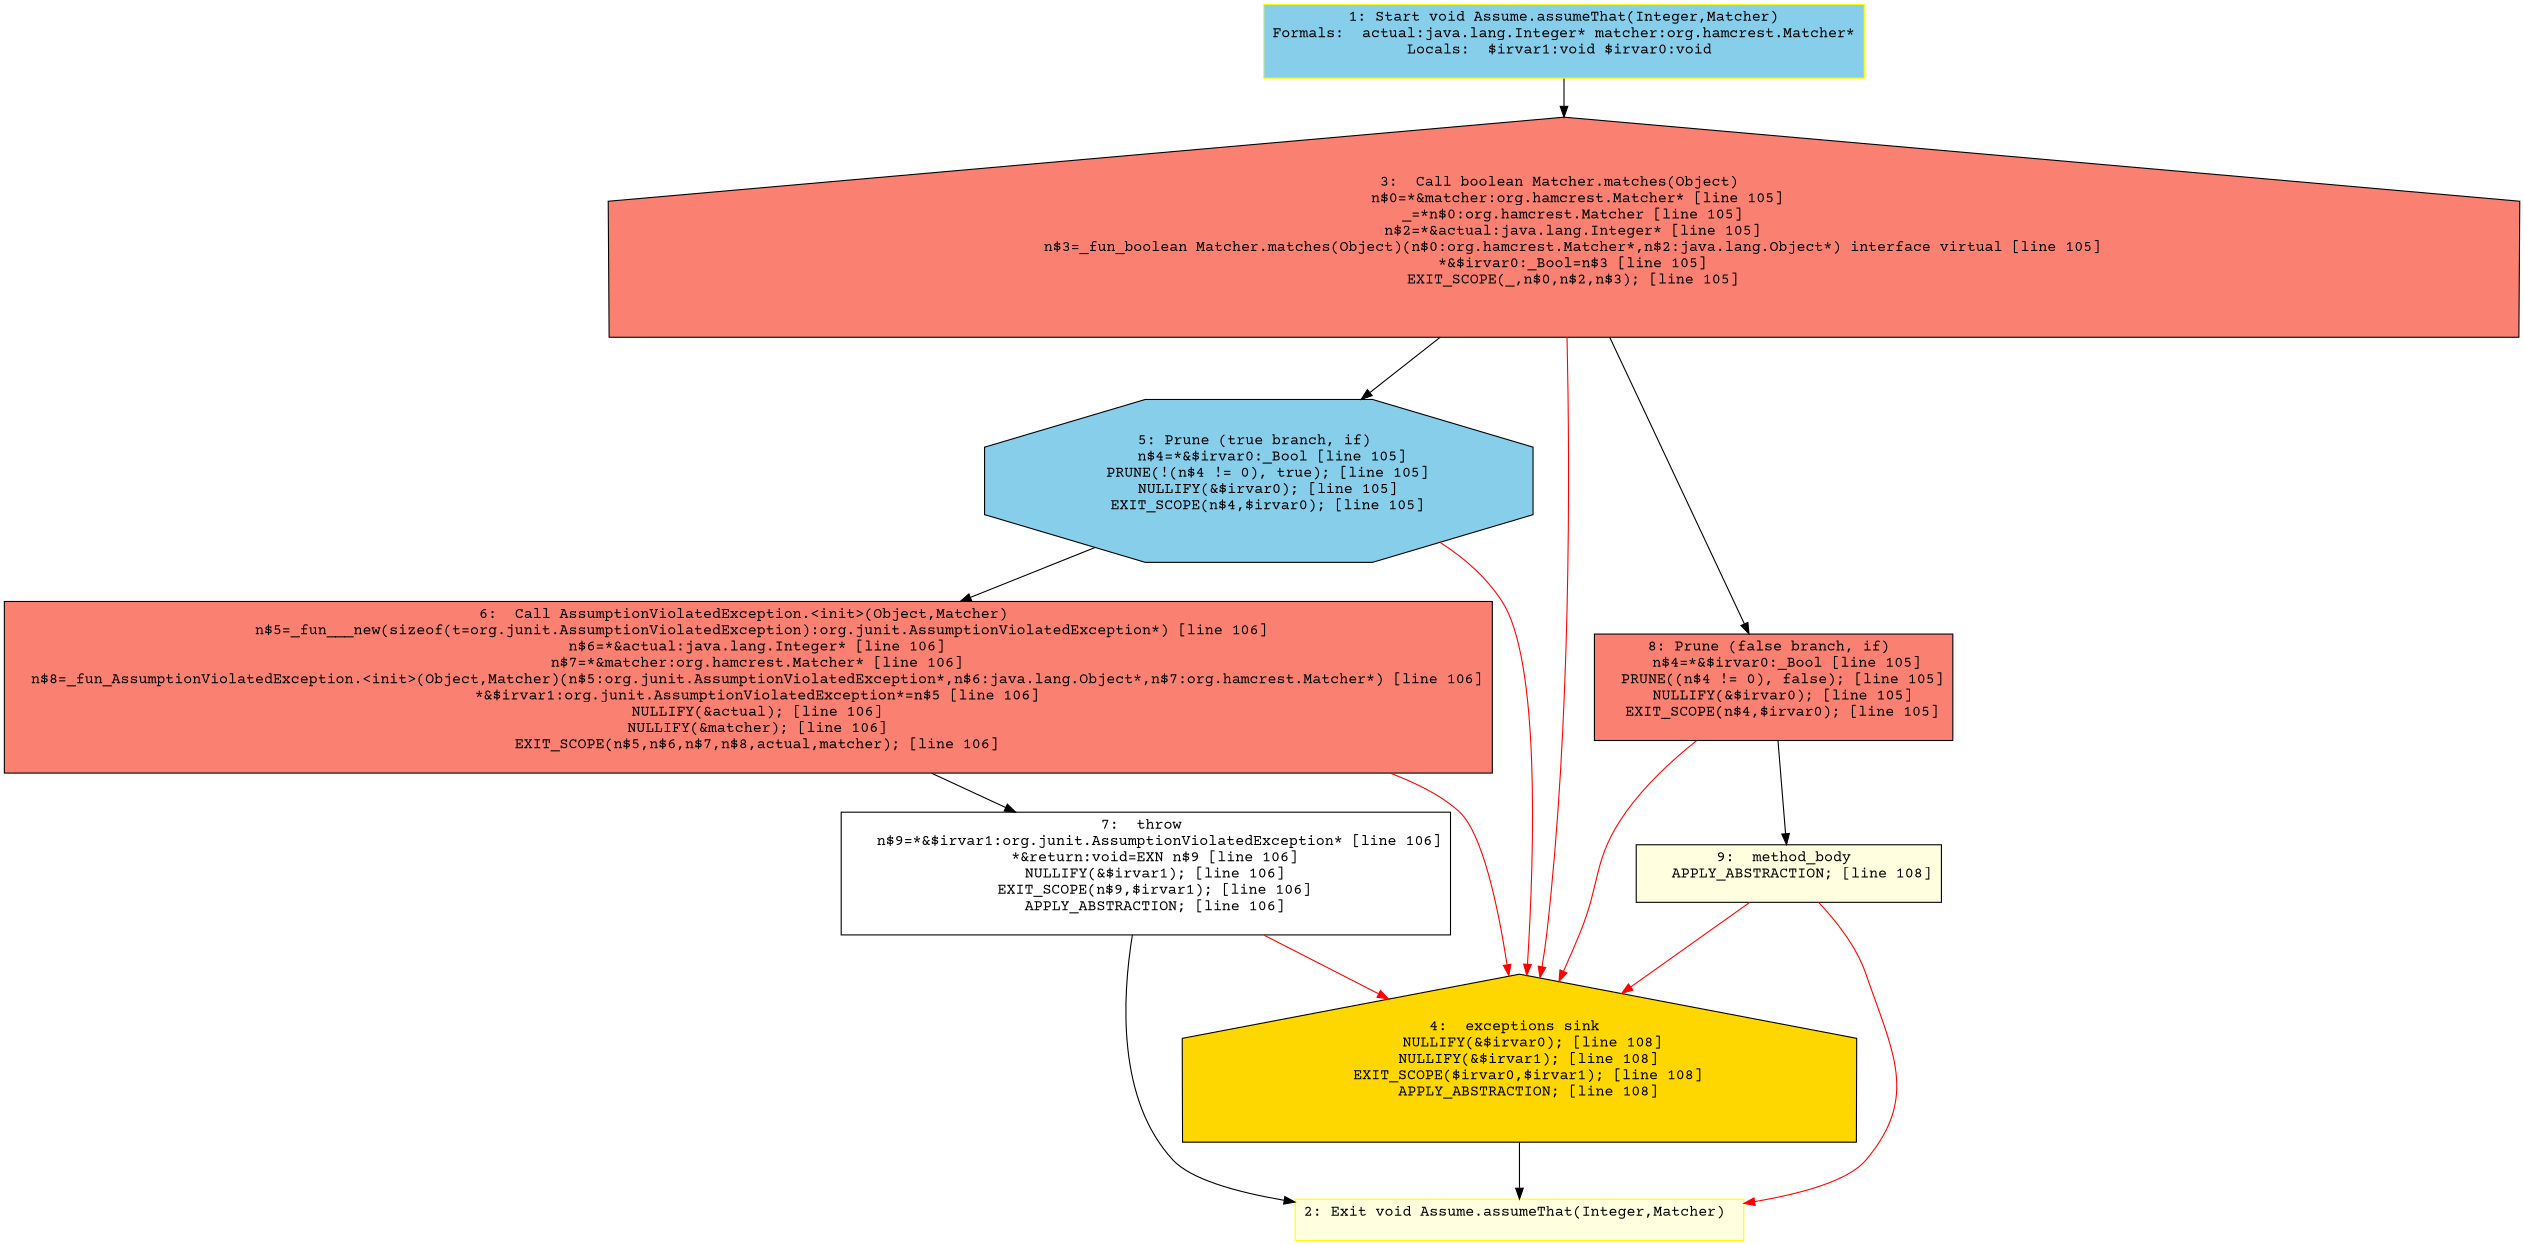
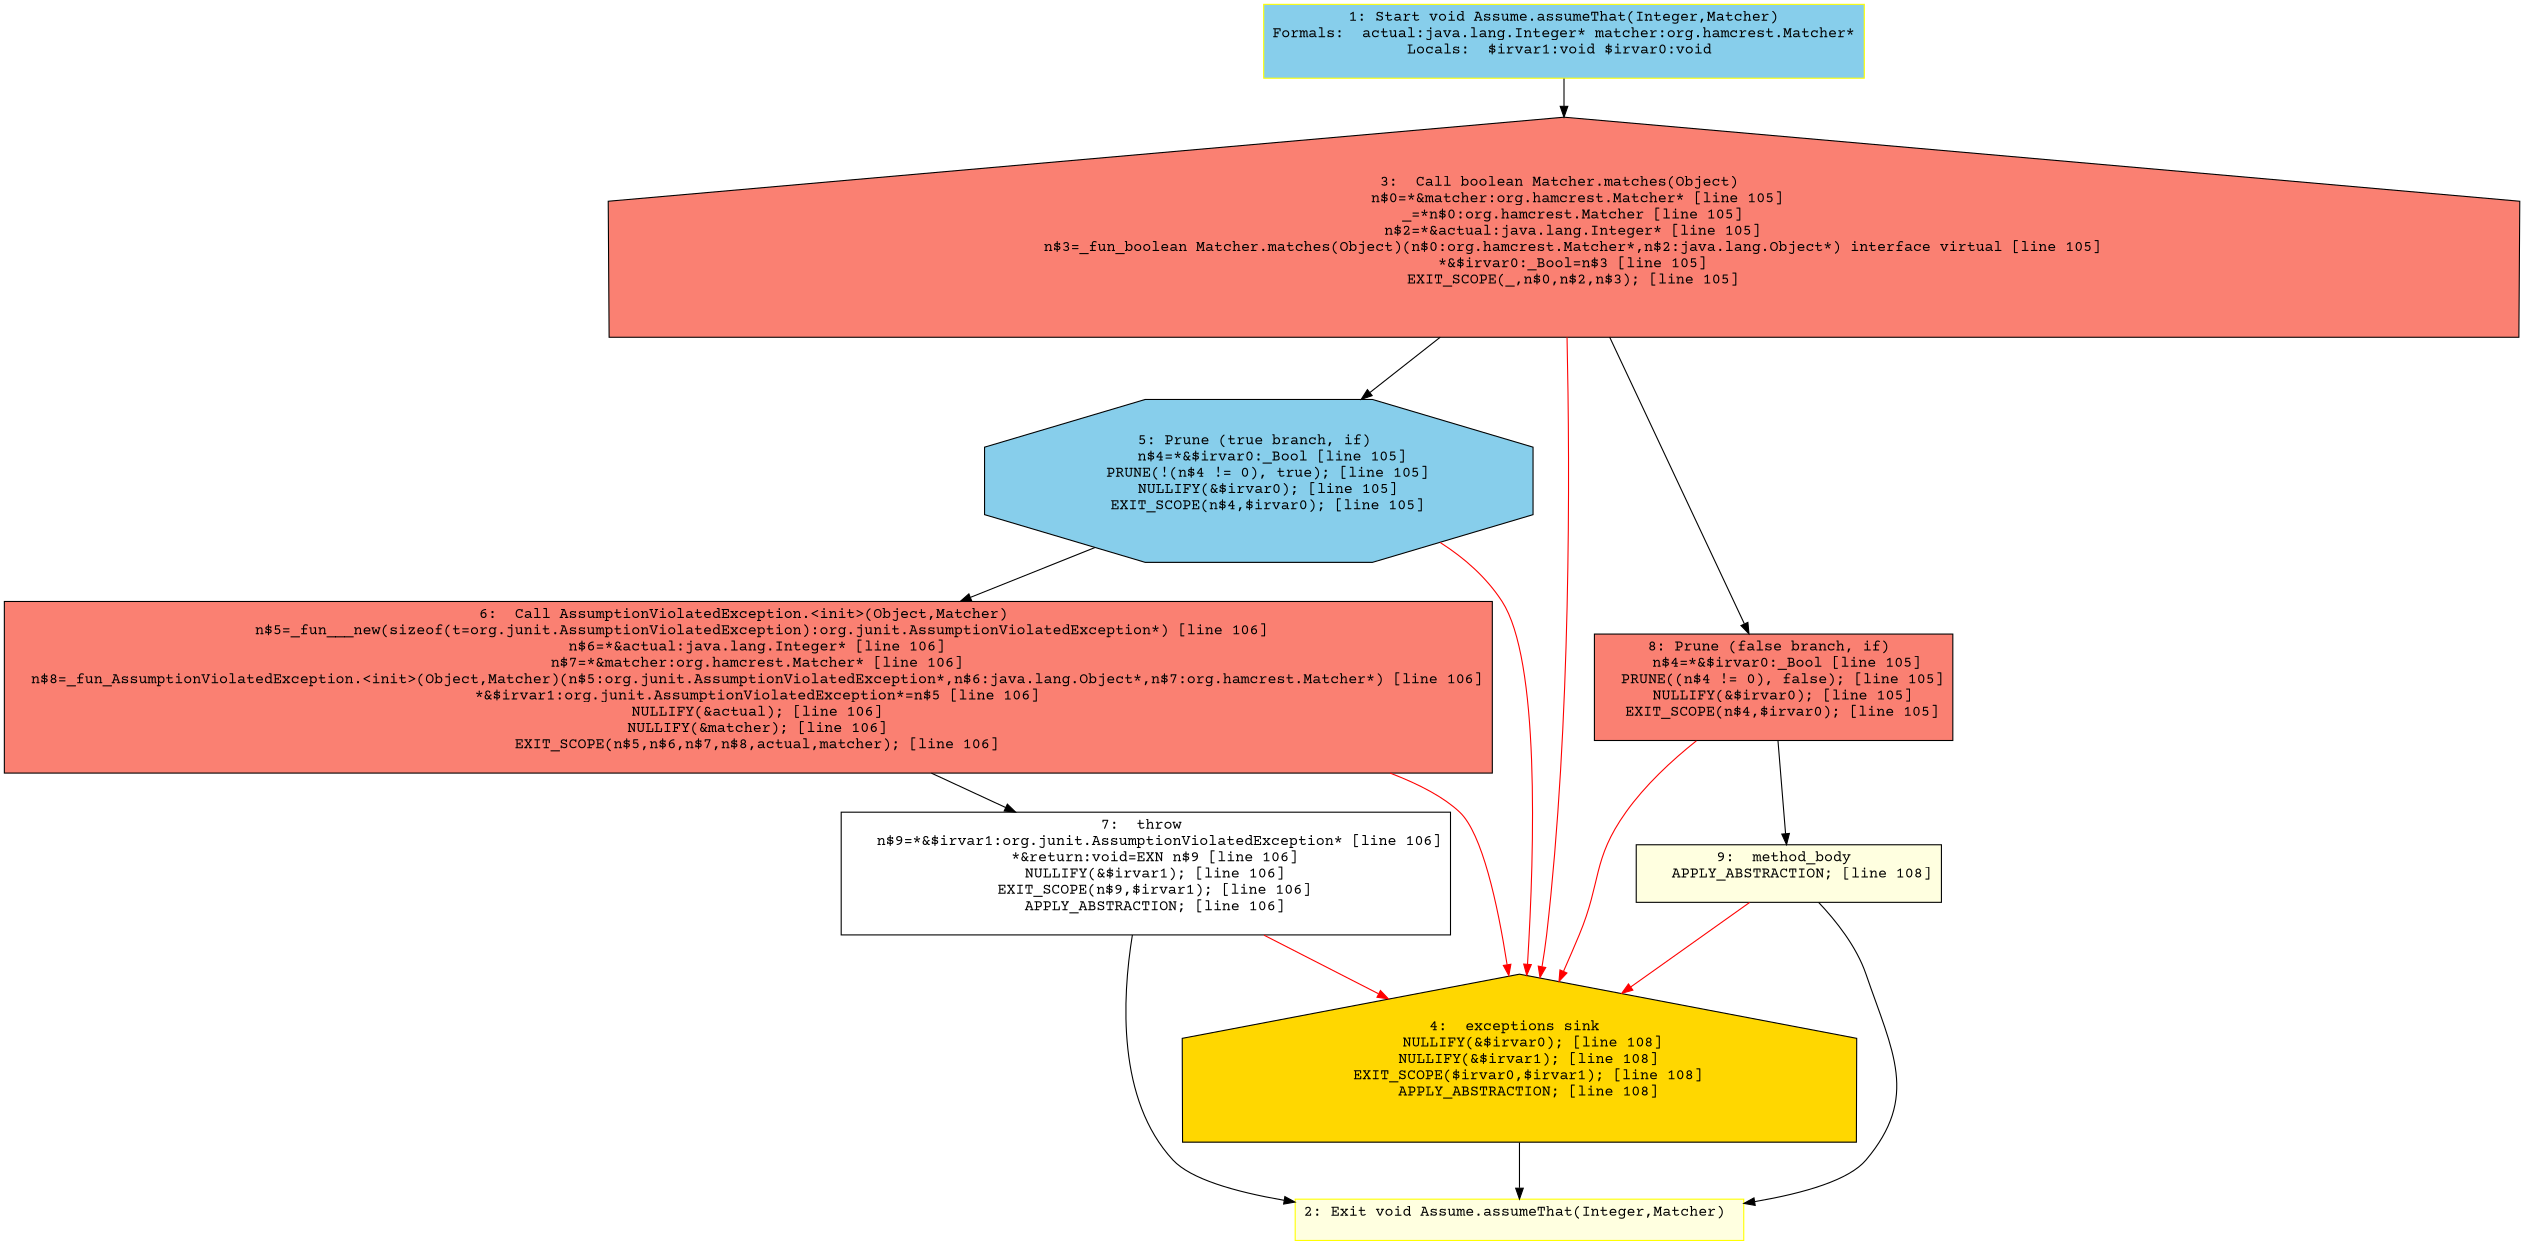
  digraph {
    fontname="Courier Prime"
    node [style=filled fillcolor=salmon shape=box fontname="Courier Prime"]
    edge [fontname="Courier Prime"]
    n1 [color=yellow label="1: Start void Assume.assumeThat(Integer,Matcher)\nFormals:  actual:java.lang.Integer* matcher:org.hamcrest.Matcher*\nLocals:  $irvar1:void $irvar0:void \n  " fillcolor=skyblue]
    n2 [label="3:  Call boolean Matcher.matches(Object) \n   n$0=*&matcher:org.hamcrest.Matcher* [line 105]\n  _=*n$0:org.hamcrest.Matcher [line 105]\n  n$2=*&actual:java.lang.Integer* [line 105]\n  n$3=_fun_boolean Matcher.matches(Object)(n$0:org.hamcrest.Matcher*,n$2:java.lang.Object*) interface virtual [line 105]\n  *&$irvar0:_Bool=n$3 [line 105]\n  EXIT_SCOPE(_,n$0,n$2,n$3); [line 105]\n " shape=house]
    n3 [label="5: Prune (true branch, if) \n   n$4=*&$irvar0:_Bool [line 105]\n  PRUNE(!(n$4 != 0), true); [line 105]\n  NULLIFY(&$irvar0); [line 105]\n  EXIT_SCOPE(n$4,$irvar0); [line 105]\n " shape=octagon fillcolor=skyblue]
    n4 [label="8: Prune (false branch, if) \n   n$4=*&$irvar0:_Bool [line 105]\n  PRUNE((n$4 != 0), false); [line 105]\n  NULLIFY(&$irvar0); [line 105]\n  EXIT_SCOPE(n$4,$irvar0); [line 105]\n "]
    n5 [label="4:  exceptions sink \n   NULLIFY(&$irvar0); [line 108]\n  NULLIFY(&$irvar1); [line 108]\n  EXIT_SCOPE($irvar0,$irvar1); [line 108]\n  APPLY_ABSTRACTION; [line 108]\n " shape=house fillcolor=gold]
    n6 [color=yellow label="2: Exit void Assume.assumeThat(Integer,Matcher) \n  " fillcolor=lightyellow]
    n7 [label="6:  Call AssumptionViolatedException.<init>(Object,Matcher) \n   n$5=_fun___new(sizeof(t=org.junit.AssumptionViolatedException):org.junit.AssumptionViolatedException*) [line 106]\n  n$6=*&actual:java.lang.Integer* [line 106]\n  n$7=*&matcher:org.hamcrest.Matcher* [line 106]\n  n$8=_fun_AssumptionViolatedException.<init>(Object,Matcher)(n$5:org.junit.AssumptionViolatedException*,n$6:java.lang.Object*,n$7:org.hamcrest.Matcher*) [line 106]\n  *&$irvar1:org.junit.AssumptionViolatedException*=n$5 [line 106]\n  NULLIFY(&actual); [line 106]\n  NULLIFY(&matcher); [line 106]\n  EXIT_SCOPE(n$5,n$6,n$7,n$8,actual,matcher); [line 106]\n "]
    n8 [label="9:  method_body \n   APPLY_ABSTRACTION; [line 108]\n " fillcolor=lightyellow]
    n9 [label="7:  throw \n   n$9=*&$irvar1:org.junit.AssumptionViolatedException* [line 106]\n  *&return:void=EXN n$9 [line 106]\n  NULLIFY(&$irvar1); [line 106]\n  EXIT_SCOPE(n$9,$irvar1); [line 106]\n  APPLY_ABSTRACTION; [line 106]\n " fillcolor=white]
    n1 -> n2
    n2 -> n3
    n2 -> n4
    n2 -> n5 [color=red]
    n3 -> n5 [color=red]
    n3 -> n7
    n4 -> n5 [color=red]
    n4 -> n8
    n5 -> n6
    n7 -> n5 [color=red]
    n7 -> n9
    n8 -> n5 [color=red]
-   n8 -> n6 [color=red]
+   n8 -> n6
    n9 -> n5 [color=red]
    n9 -> n6
  }
